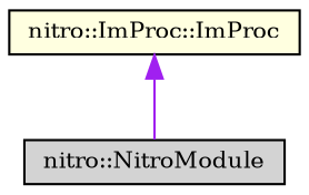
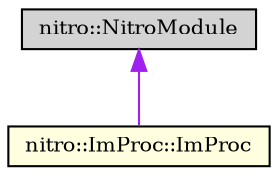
  digraph {
    fontname="DejaVu Serif"
    node [color=black fontname="DejaVu Serif" fontsize=10 shape=record style=filled]
    n1 [fillcolor=lightyellow fontcolor=black height=0.2 label="nitro::ImProc::ImProc" width=0.4]
    n2 [fillcolor=lightgrey height=0.2 label="nitro::NitroModule" width=0.4]
-   n1 -> n2 [color=purple dir=back fontname="DejaVu Serif" fontsize=10 labelfontname=Helvetica labelfontsize=10 style=solid]
+   n2 -> n1 [color=purple dir=back fontname="DejaVu Serif" fontsize=10 labelfontname=Helvetica labelfontsize=10 style=solid]
  }
